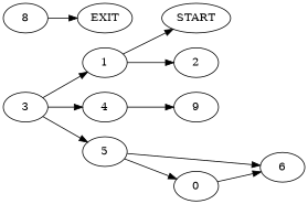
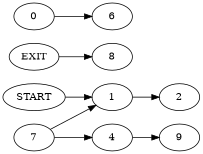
  digraph {
    rankdir=LR
    n1 [label=START]
    1
    2
    n4 [label=EXIT]
-   3
+   3 [label=7]
    4
-   5
    9
    6
    n10 [label=0]
    8
-   1 -> n1
+   n1 -> 1
    1 -> 2
    3 -> 1
    3 -> 4
-   3 -> 5
    4 -> 9
-   5 -> 6
-   5 -> n10
    n10 -> 6
-   8 -> n4
+   n4 -> 8
  }
